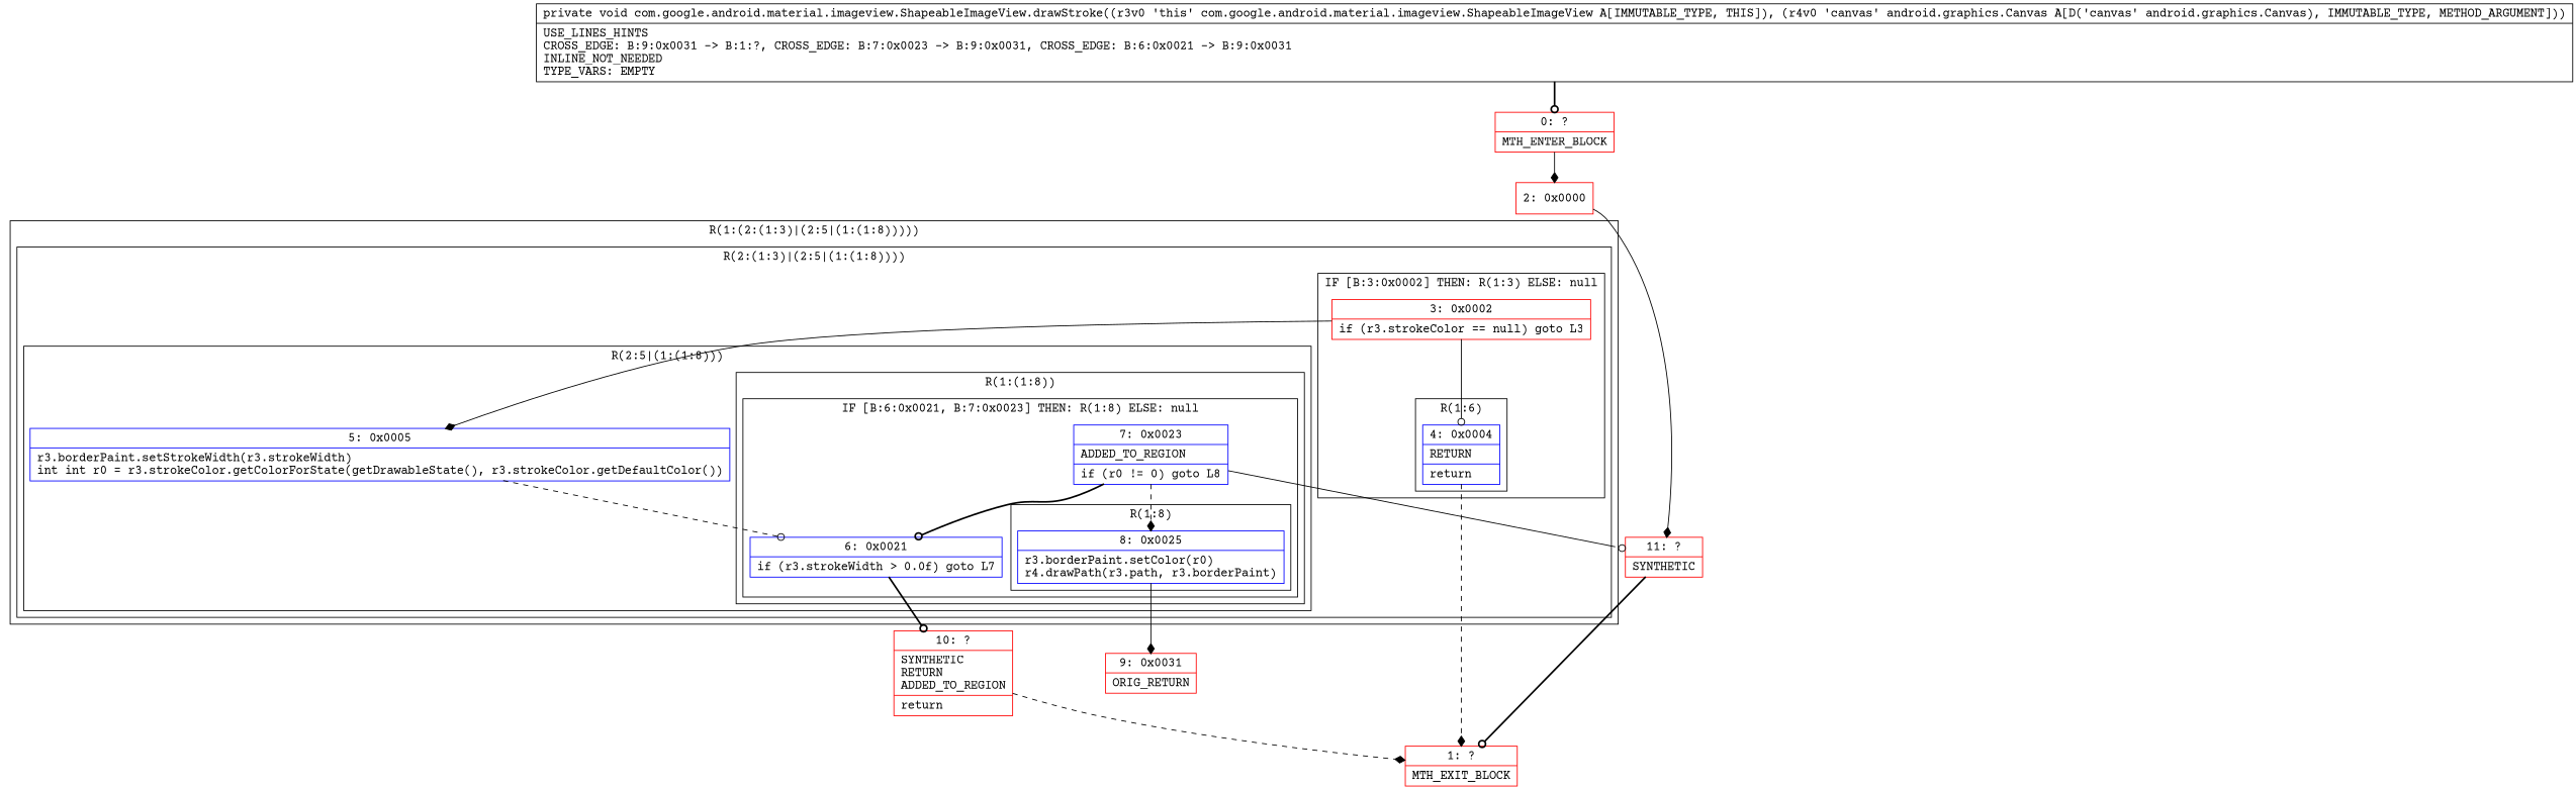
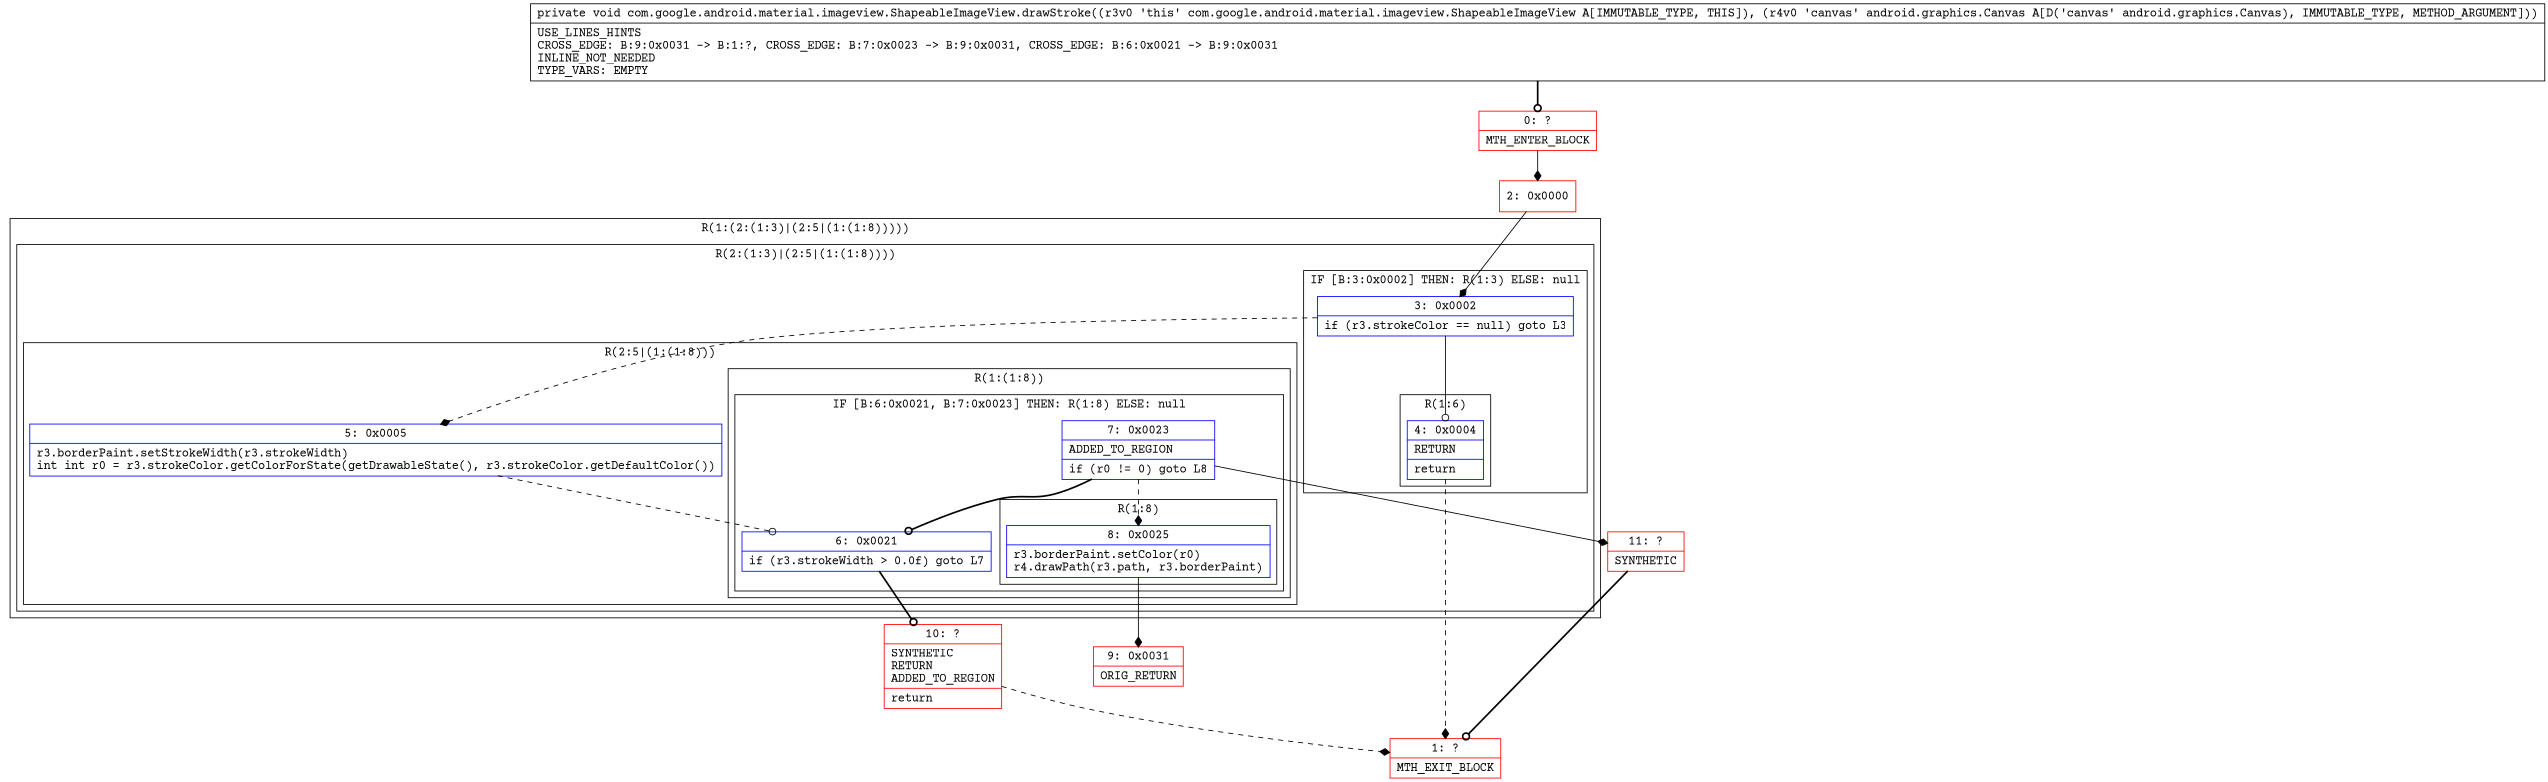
  digraph {
    fontname="Courier Prime"
    node [color=blue fontname="Courier Prime" shape=record]
    edge [arrowhead=diamond fontname="Courier Prime" style=dashed]
    n1 [label="{4\:\ 0x0004|RETURN\l|return\l}"]
-   n2 [color=red label="{3\:\ 0x0002|if (r3.strokeColor == null) goto L3\l}"]
+   n2 [label="{3\:\ 0x0002|if (r3.strokeColor == null) goto L3\l}"]
    n3 [label="{8\:\ 0x0025|r3.borderPaint.setColor(r0)\lr4.drawPath(r3.path, r3.borderPaint)\l}"]
    n4 [label="{6\:\ 0x0021|if (r3.strokeWidth \> 0.0f) goto L7\l}"]
    n5 [label="{7\:\ 0x0023|ADDED_TO_REGION\l|if (r0 != 0) goto L8\l}"]
    n6 [label="{5\:\ 0x0005|r3.borderPaint.setStrokeWidth(r3.strokeWidth)\lint int r0 = r3.strokeColor.getColorForState(getDrawableState(), r3.strokeColor.getDefaultColor())\l}"]
    n7 [color=red label="{1\:\ ?|MTH_EXIT_BLOCK\l}"]
    n8 [color=red label="{9\:\ 0x0031|ORIG_RETURN\l}"]
    n9 [color=red label="{10\:\ ?|SYNTHETIC\lRETURN\lADDED_TO_REGION\l|return\l}"]
    n10 [color=red label="{11\:\ ?|SYNTHETIC\l}"]
    n11 [color=red label="{0\:\ ?|MTH_ENTER_BLOCK\l}"]
    n12 [color=red label="{2\:\ 0x0000}"]
    n13 [label="{private void com.google.android.material.imageview.ShapeableImageView.drawStroke((r3v0 'this' com.google.android.material.imageview.ShapeableImageView A[IMMUTABLE_TYPE, THIS]), (r4v0 'canvas' android.graphics.Canvas A[D('canvas' android.graphics.Canvas), IMMUTABLE_TYPE, METHOD_ARGUMENT]))  | USE_LINES_HINTS\lCROSS_EDGE: B:9:0x0031 \-\> B:1:?, CROSS_EDGE: B:7:0x0023 \-\> B:9:0x0031, CROSS_EDGE: B:6:0x0021 \-\> B:9:0x0031\lINLINE_NOT_NEEDED\lTYPE_VARS: EMPTY\l}" color=""]
    subgraph cluster_1 {
      label="R(1:(2:(1:3)|(2:5|(1:(1:8)))))"
      subgraph cluster_2 {
        label="R(2:(1:3)|(2:5|(1:(1:8))))"
        subgraph cluster_3 {
          label="IF [B:3:0x0002] THEN: R(1:3) ELSE: null"
          n2
          subgraph cluster_4 {
            label="R(1:6)"
            n1
          }
        }
        subgraph cluster_5 {
          label="R(2:5|(1:(1:8)))"
          n6
          subgraph cluster_6 {
            label="R(1:(1:8))"
            subgraph cluster_7 {
              label="IF [B:6:0x0021, B:7:0x0023] THEN: R(1:8) ELSE: null"
              n4
              n5
              subgraph cluster_8 {
                label="R(1:8)"
                n3
              }
            }
          }
        }
      }
    }
    n1 -> n7
    n2 -> n1 [arrowhead=odot style=solid]
-   n2 -> n6 [style=solid]
+   n2 -> n6
    n3 -> n8 [style=solid]
    n4 -> n9 [arrowhead=odot style=bold]
    n5 -> n3
    n5 -> n4 [arrowhead=odot style=bold]
-   n5 -> n10 [arrowhead=odot style=solid]
+   n5 -> n10 [style=solid]
    n6 -> n4 [arrowhead=odot]
    n9 -> n7
    n10 -> n7 [arrowhead=odot style=bold]
    n11 -> n12 [style=solid]
-   n12 -> n10 [style=solid]
+   n12 -> n2 [style=solid]
    n13 -> n11 [arrowhead=odot style=bold]
  }
